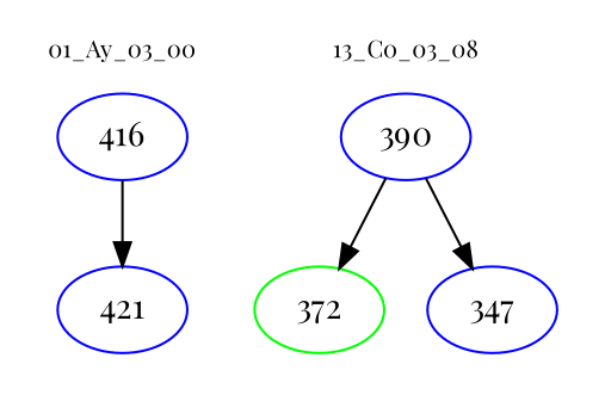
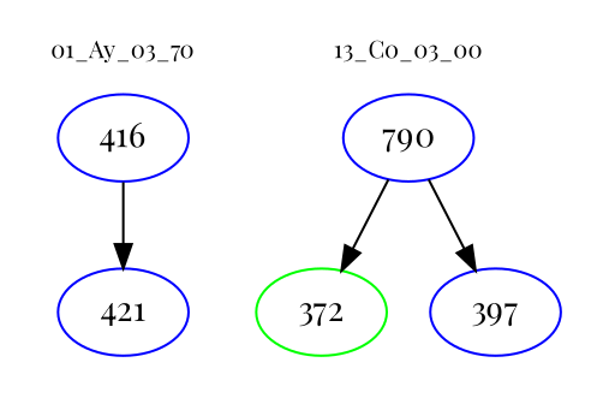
  digraph {
    fontname="Playfair Display"
    node [color=blue fontname="Playfair Display"]
    edge [color=black fontname="Playfair Display"]
    n1 [label=416]
    n2 [label=421]
-   n3 [label=390]
+   n3 [label=790]
    n4 [color=green label=372]
-   n5 [label=347]
+   n5 [label=397]
    subgraph cluster_1 {
      color=white
      fontsize=10
-     label="01_Ay_03_00"
+     label="01_Ay_03_70"
      n1
      n2
    }
    subgraph cluster_2 {
      color=white
      fontsize=10
-     label="13_C0_03_08"
+     label="13_C0_03_00"
      n3
      n4
      n5
    }
    n1 -> n2
    n3 -> n4
    n3 -> n5
  }
